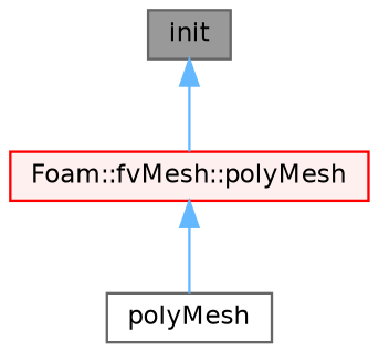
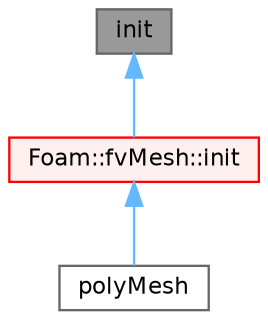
  digraph {
    rankdir=TB
    node [fontname=Helvetica fontsize=10 shape=box style=filled]
    edge [color=steelblue1 dir=back fontname=Helvetica fontsize=10 labelfontname=Helvetica labelfontsize=10 style=solid]
    n1 [color=gray40 fillcolor=grey60 fontcolor=black height=0.2 label=init width=0.4]
-   n2 [color=red fillcolor="#FFF0F0" height=0.2 label="Foam::fvMesh::polyMesh" width=0.4]
+   n2 [color=red fillcolor="#FFF0F0" height=0.2 label="Foam::fvMesh::init" width=0.4]
    n3 [color=grey40 fillcolor=white height=0.2 label=polyMesh width=0.4]
    n1 -> n2
    n2 -> n3
  }
